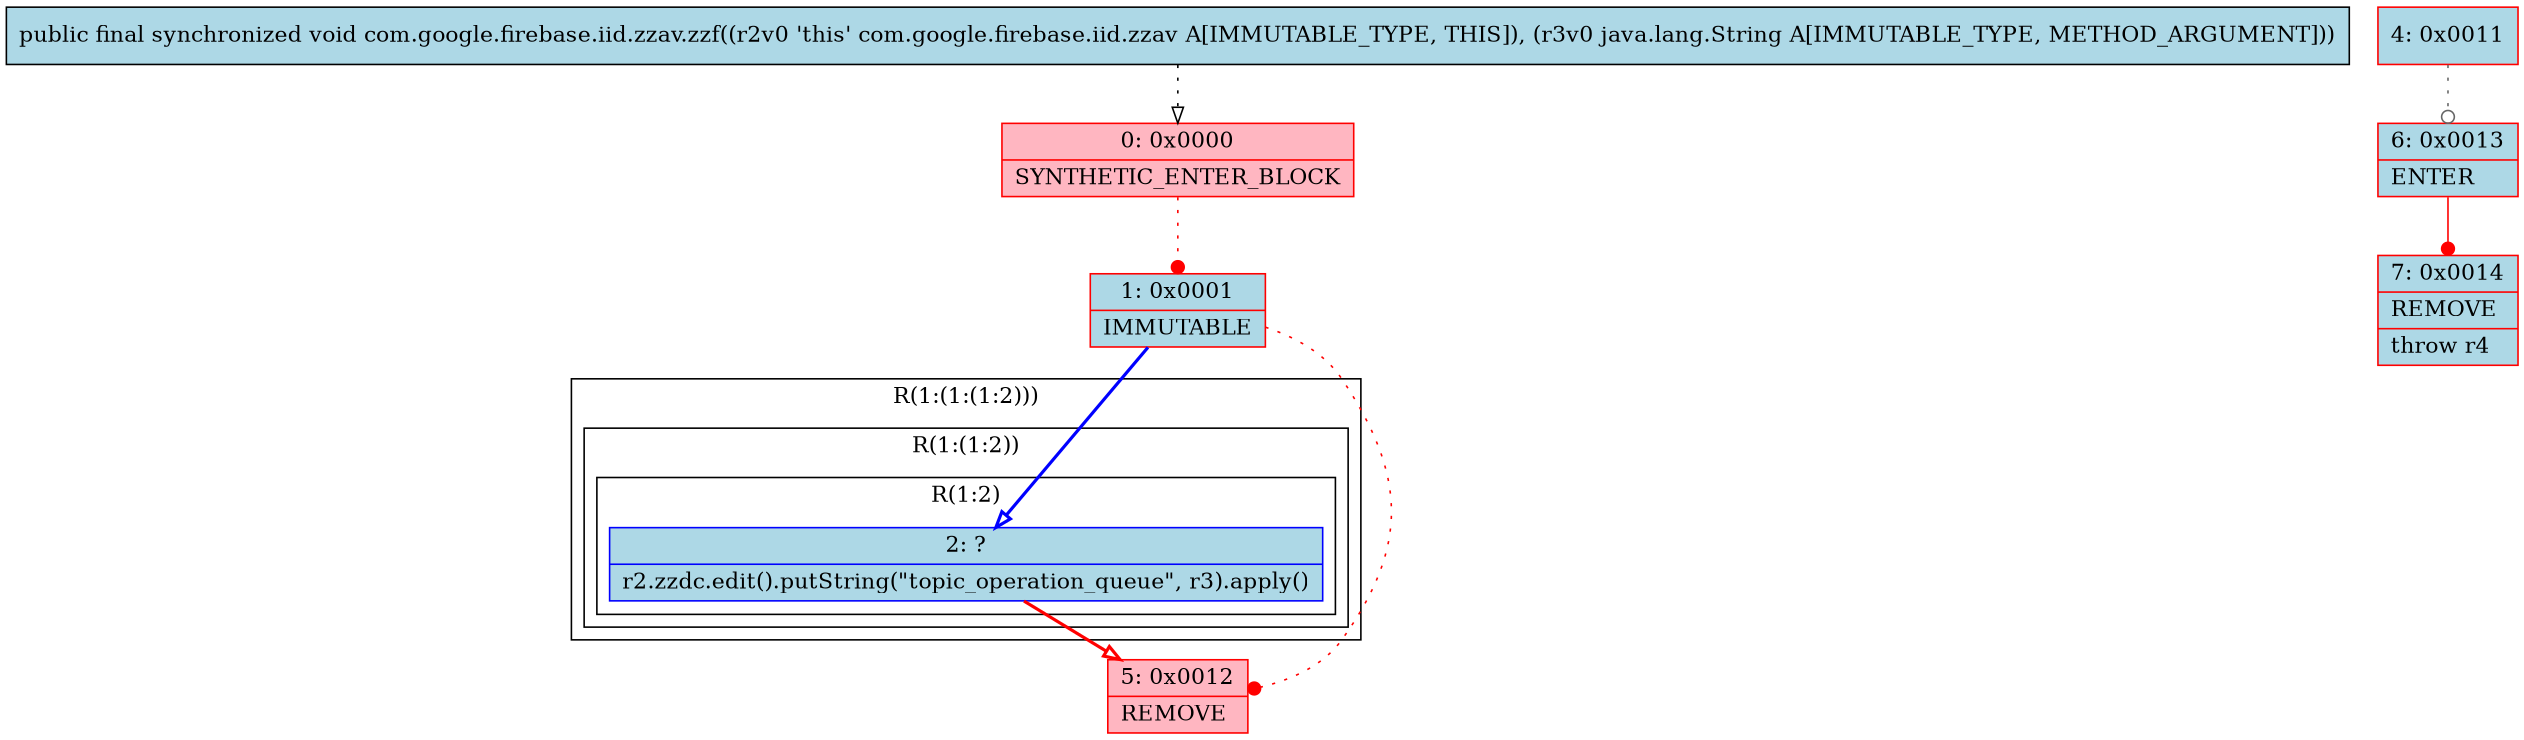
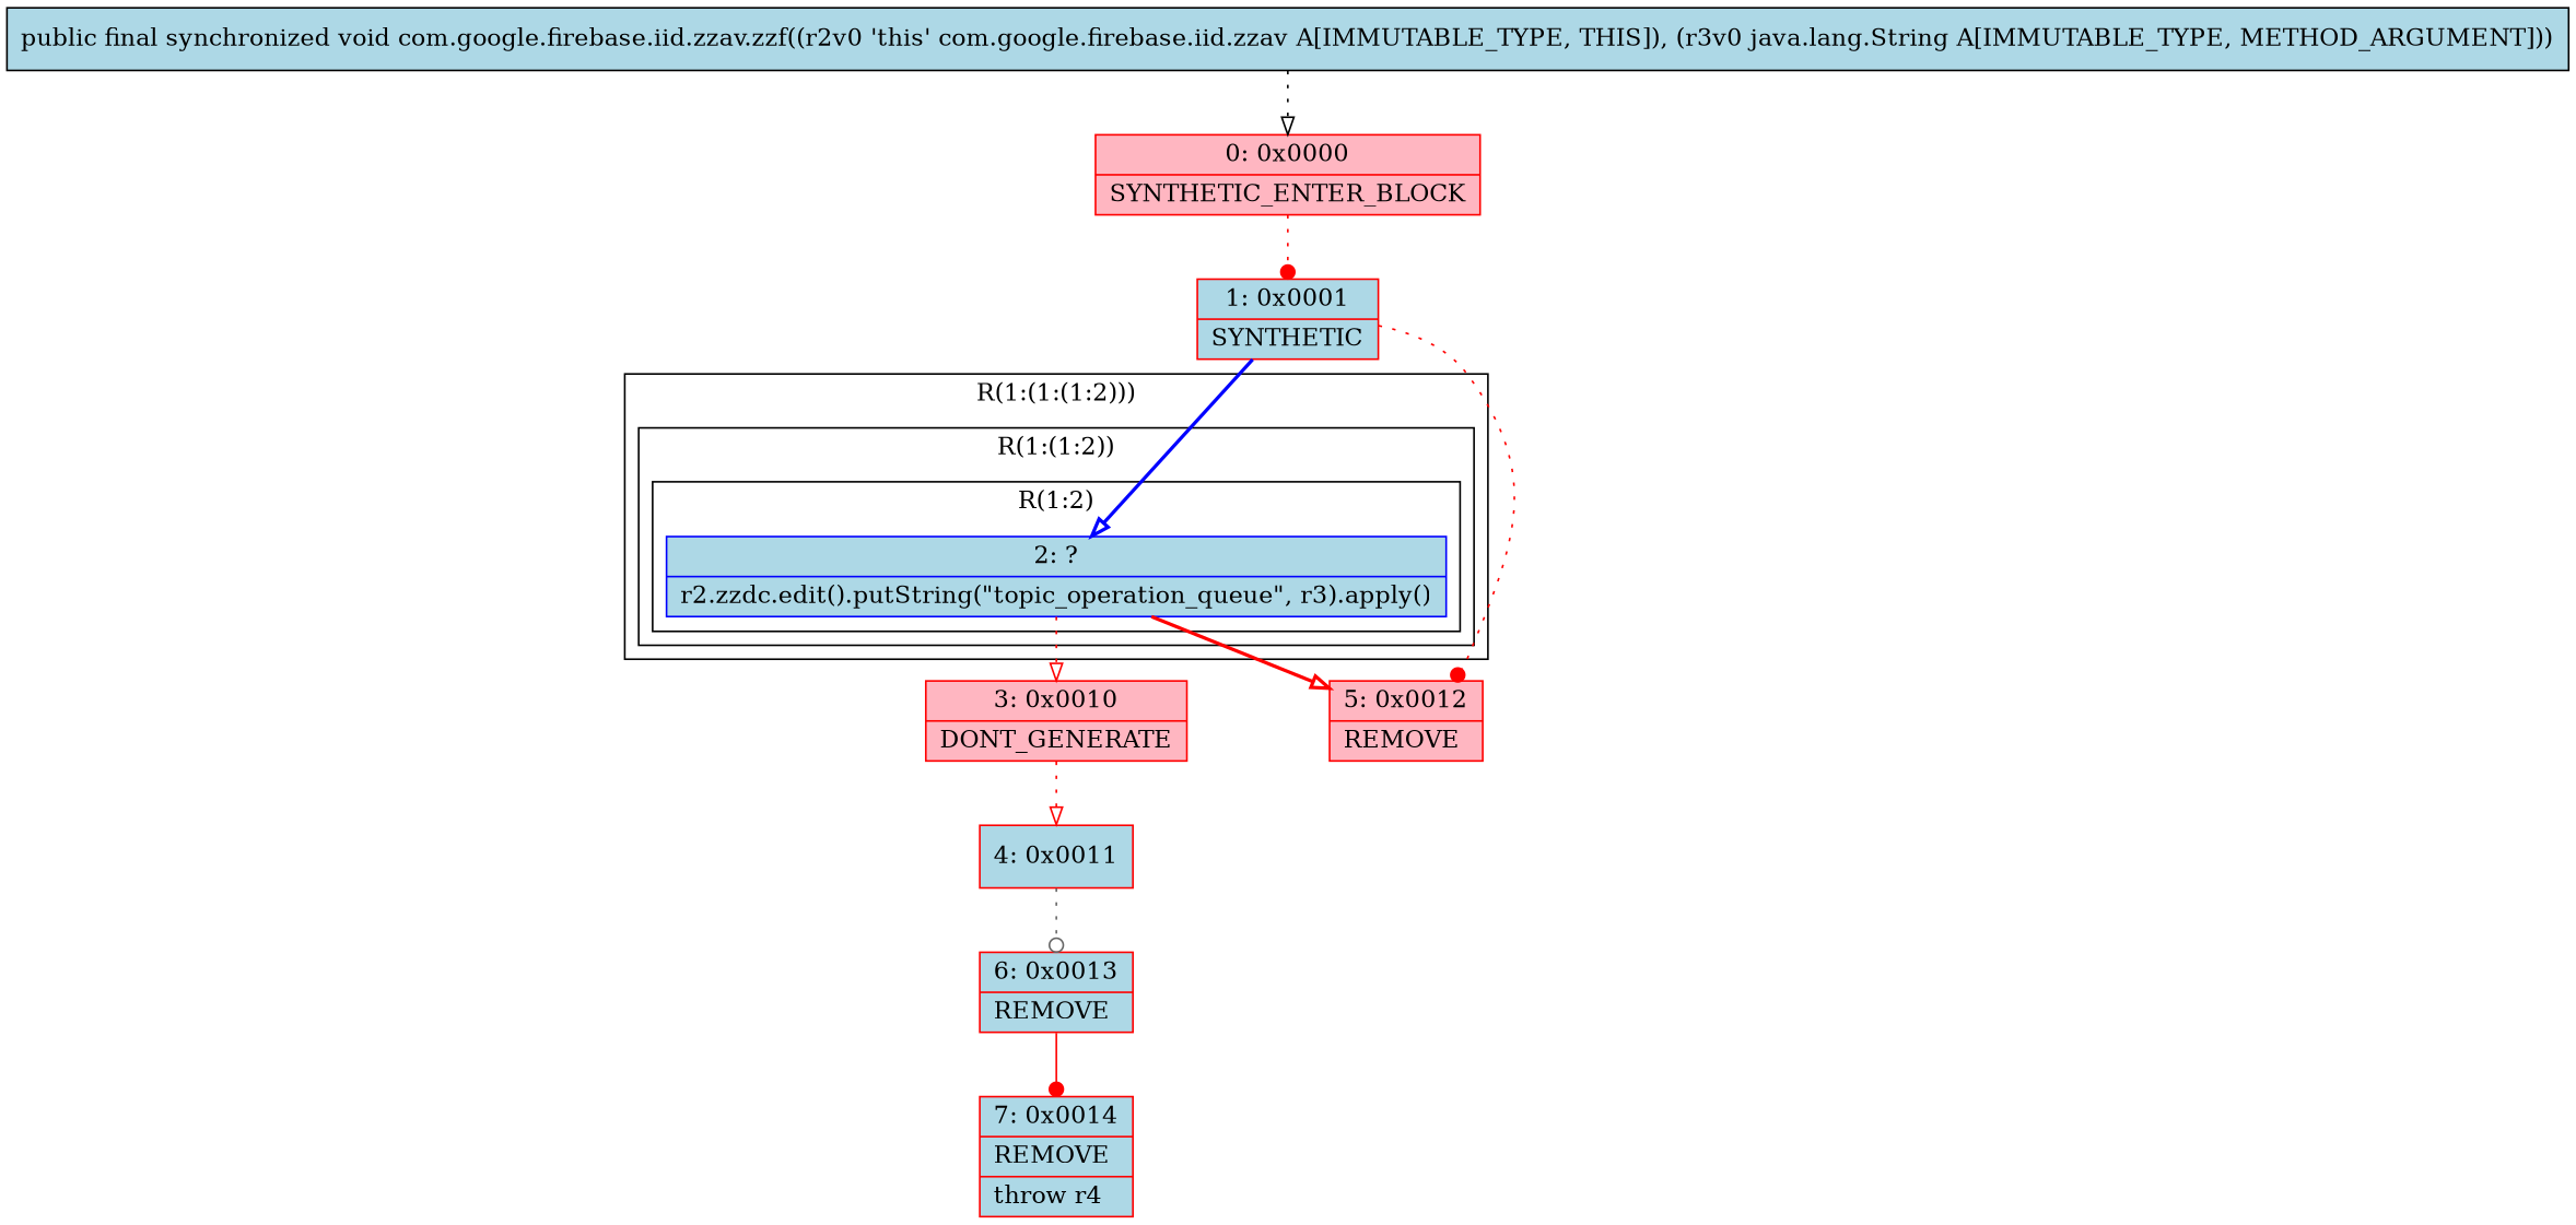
  digraph {
    node [color=red fillcolor=lightblue shape=record style=filled]
    edge [arrowhead=onormal color=red style=dotted]
    n1 [color=blue label="{2\:\ ?|r2.zzdc.edit().putString(\"topic_operation_queue\", r3).apply()\l}"]
+   n2 [fillcolor=lightpink label="{3\:\ 0x0010|DONT_GENERATE\l}"]
    n3 [fillcolor=lightpink label="{5\:\ 0x0012|REMOVE\l}"]
    n4 [label="{4\:\ 0x0011}"]
    n5 [fillcolor=lightpink label="{0\:\ 0x0000|SYNTHETIC_ENTER_BLOCK\l}"]
-   n6 [label="{1\:\ 0x0001|IMMUTABLE\l}"]
-   n7 [label="{6\:\ 0x0013|ENTER\l}"]
+   n6 [label="{1\:\ 0x0001|SYNTHETIC\l}"]
+   n7 [label="{6\:\ 0x0013|REMOVE\l}"]
    n8 [label="{7\:\ 0x0014|REMOVE\l|throw r4\l}"]
    n9 [label="{public final synchronized void com.google.firebase.iid.zzav.zzf((r2v0 'this' com.google.firebase.iid.zzav A[IMMUTABLE_TYPE, THIS]), (r3v0 java.lang.String A[IMMUTABLE_TYPE, METHOD_ARGUMENT])) }" color=""]
    subgraph cluster_1 {
      label="R(1:(1:(1:2)))"
      subgraph cluster_2 {
        label="R(1:(1:2))"
        subgraph cluster_3 {
          label="R(1:2)"
          n1
        }
      }
    }
+   n1 -> n2
    n1 -> n3 [style=bold]
+   n2 -> n4
    n4 -> n7 [arrowhead=odot color=gray40]
    n5 -> n6 [arrowhead=dot]
    n6 -> n1 [color=blue style=bold]
    n6 -> n3 [arrowhead=dot]
    n7 -> n8 [arrowhead=dot style=solid]
    n9 -> n5 [color=black]
  }
